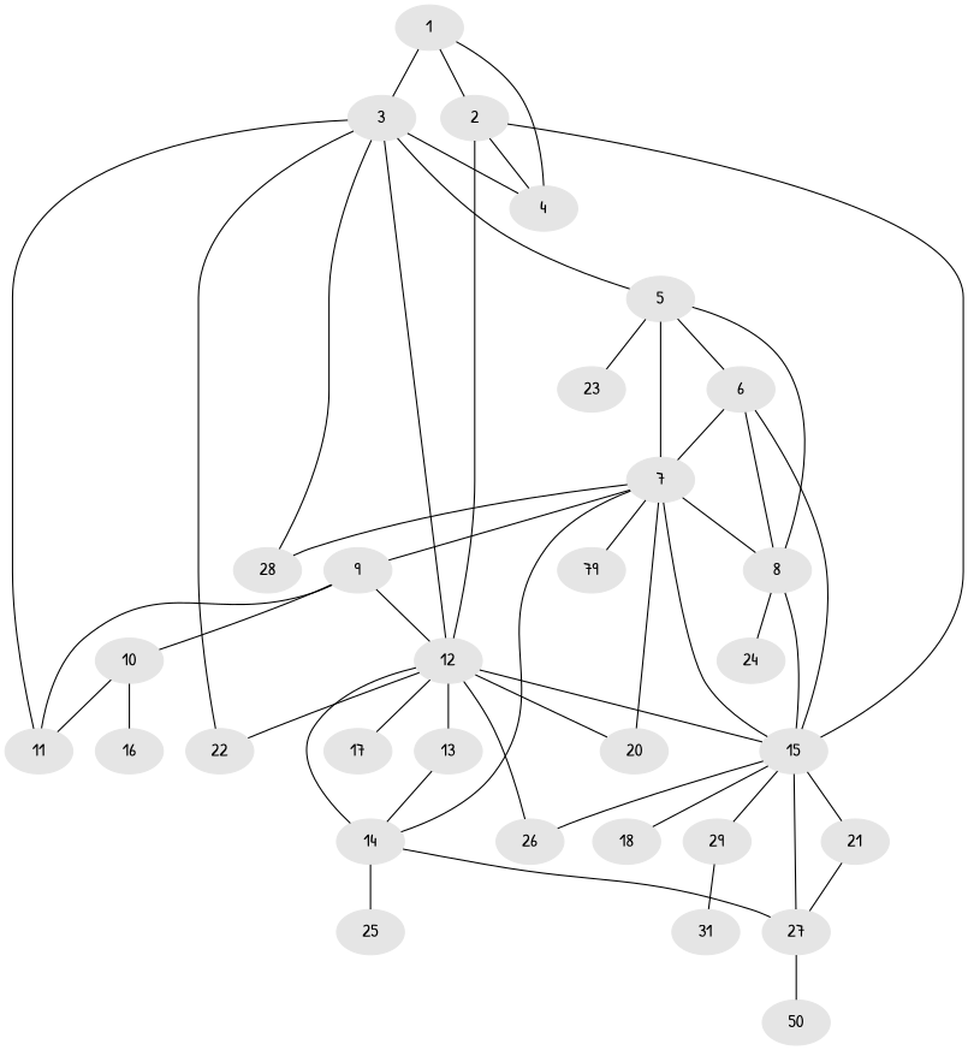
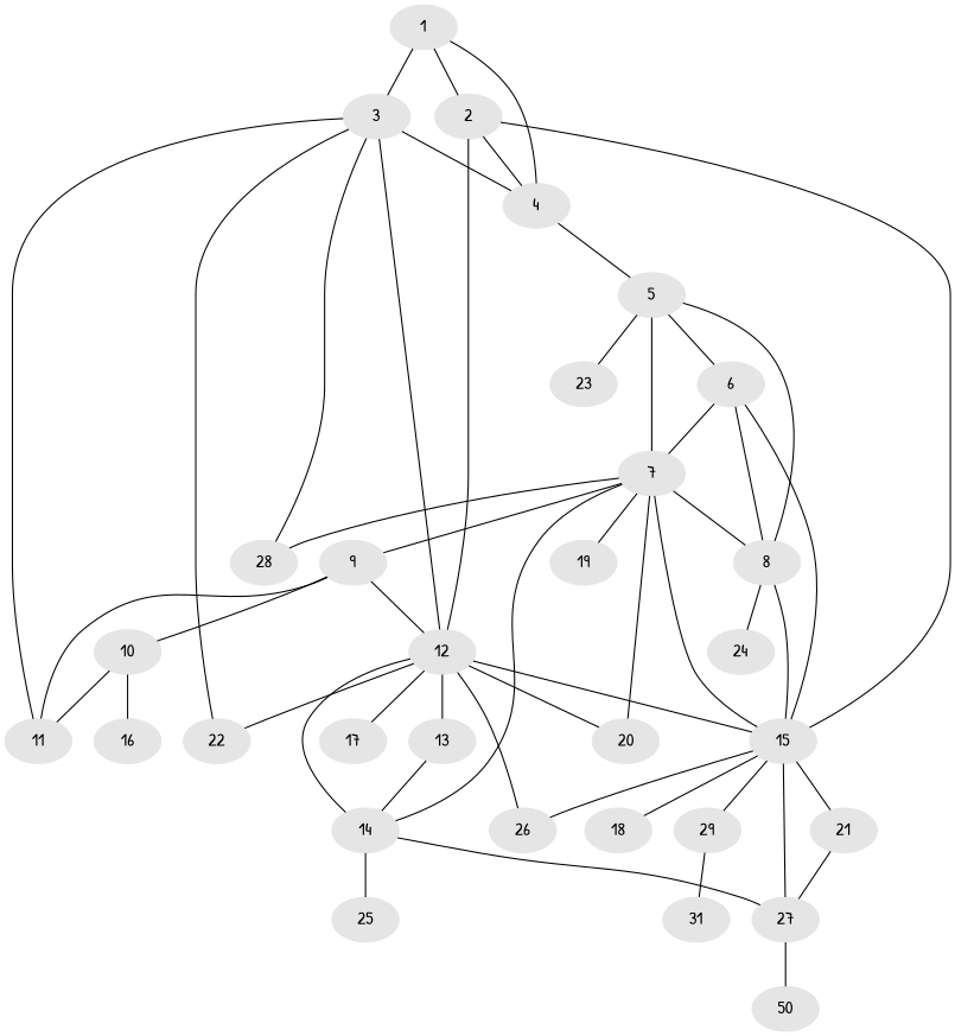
  graph {
    fontname="Patrick Hand"
    node [color=gray90 fontname="Patrick Hand" style=filled]
    edge [fontname="Patrick Hand" weight=1.0]
    1
    2
    3
    4
    15
    12
    5
    11
    22
    28
    26
    27
    18
    21
    29
    6
    7
    8
    23
    14
    20
    13
    17
    9
-   19 [label=79]
+   19
    24
    10
    25
    16
    n30 [label=50]
    31
    1 -- 2
    1 -- 3 [weight=2.0]
    1 -- 4
    2 -- 4
    2 -- 15
    2 -- 12 [weight=2.0]
    3 -- 4 [weight=2.0]
    3 -- 12
-   3 -- 5
+   4 -- 5
    3 -- 11
    3 -- 22 [weight=2.0]
    3 -- 28
    15 -- 26
    15 -- 27
    15 -- 18
    15 -- 21 [weight=2.0]
    15 -- 29
    12 -- 15
    12 -- 22
    12 -- 26
    12 -- 14 [weight=3.0]
    12 -- 20 [weight=2.0]
    12 -- 13 [weight=3.0]
    12 -- 17
    5 -- 6
    5 -- 7 [weight=2.0]
    5 -- 8
    5 -- 23
    27 -- n30
    21 -- 27
    29 -- 31
    6 -- 15 [weight=2.0]
    6 -- 7 [weight=2.0]
    6 -- 8
    7 -- 15
    7 -- 28 [weight=2.0]
    7 -- 8 [weight=2.0]
    7 -- 14
    7 -- 20
    7 -- 9
    7 -- 19
    8 -- 15
    8 -- 24
    14 -- 27
    14 -- 25
    13 -- 14
    9 -- 12
    9 -- 11 [weight=3.0]
    9 -- 10 [weight=3.0]
    10 -- 11
    10 -- 16
  }
